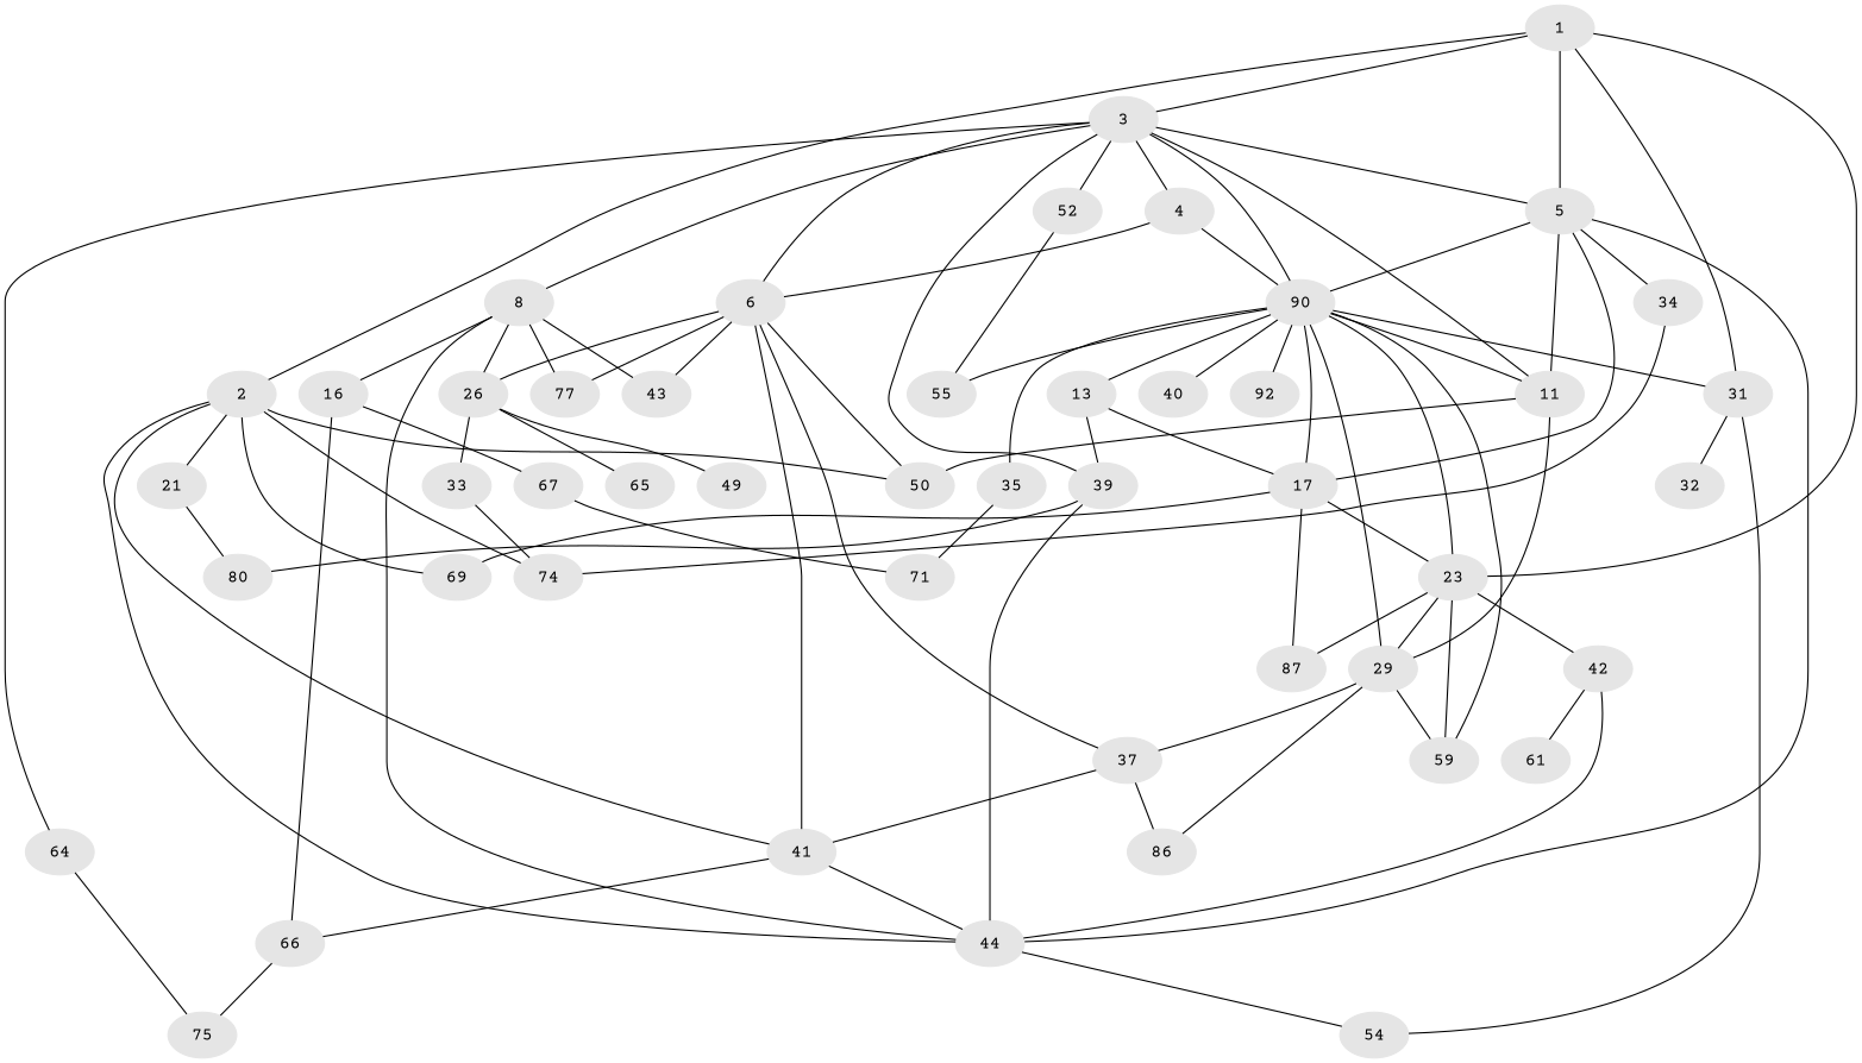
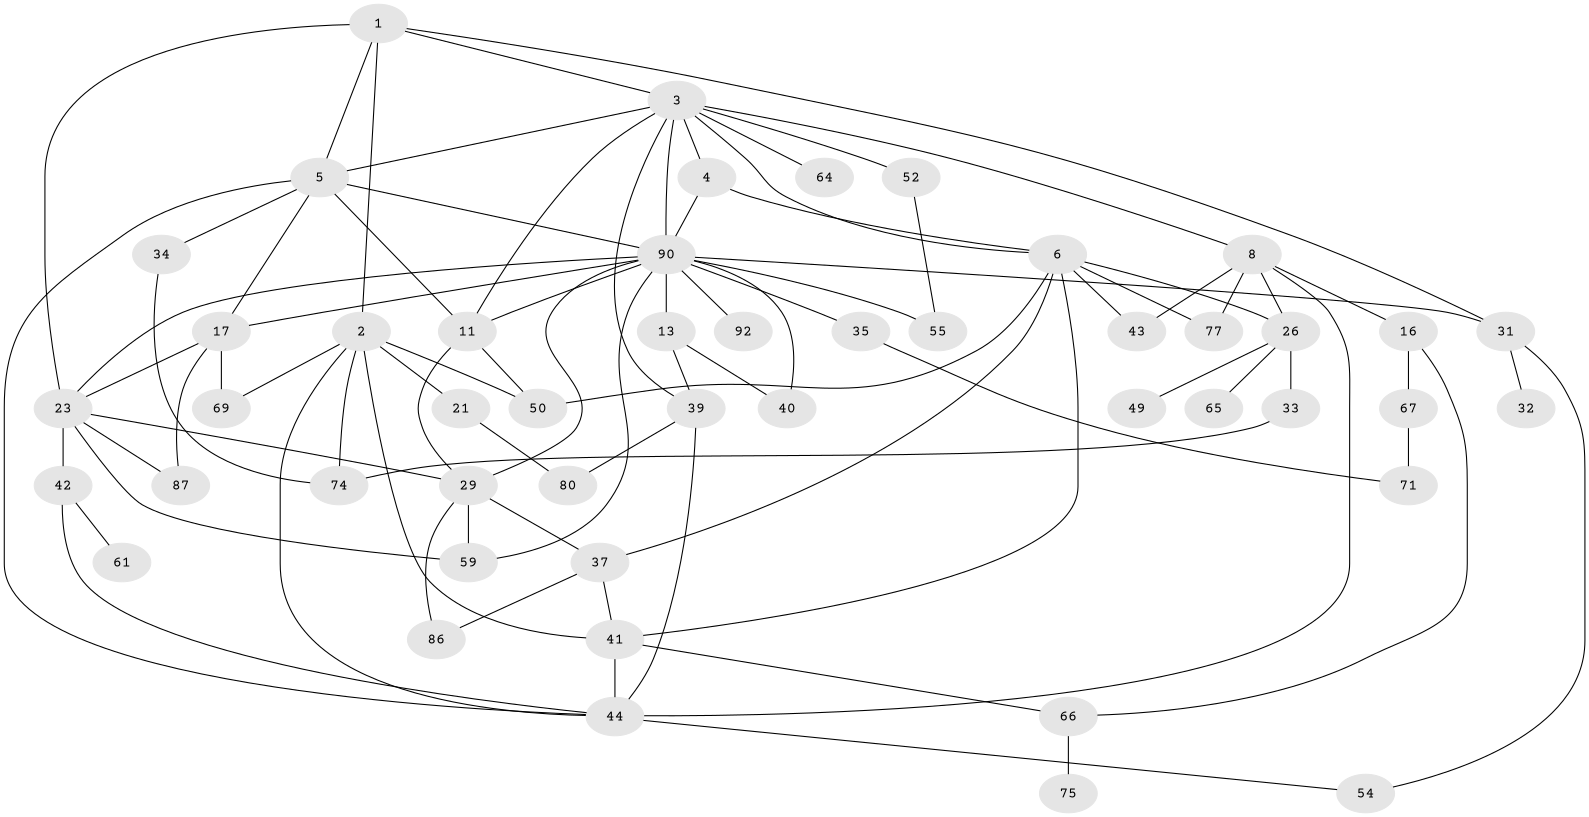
  graph {
    fontname="Courier Prime"
    node [color=gray90 fontname="Courier Prime" style=filled]
    edge [fontname="Courier Prime"]
    1 [super="+22+36"]
    2 [super="+45"]
    3 [super="+14+19"]
    5 [super="+12+20"]
    23 [super="+68+24"]
    31 [super="+73"]
    21
    41
    44 [super="+78+81"]
    50
    69
    n12 [label=74]
    4
    6 [super="+51+7"]
    8 [super="+25+9"]
    n16 [label=90 super="+18+53+70+83+15+28"]
    11 [super="+94"]
    39 [super="+63+79+85"]
    52
    64 [super="+90"]
    17 [super="+72"]
    34
    29 [super="+48+30+93"]
    59
    87
    42 [super="+60"]
    32
    54 [super="+92"]
    80
    66 [super="+84"]
    26
    37 [super="+74"]
    43
    77 [super="+89"]
    16
    13 [super="+57"]
    35
    40 [super="+62"]
    55
    n40 [label=92]
    75
    65
    33
    49
    86
    67
    71
    61
    1 -- 2
    1 -- 3
    1 -- 5
    1 -- 23
    1 -- 31
    2 -- 21
    2 -- 41
    2 -- 44
    2 -- 50
    2 -- 69
    2 -- n12
    3 -- 5
    3 -- 4
    3 -- 6
    3 -- 8
    3 -- n16
    3 -- 11
    3 -- 39
    3 -- 52
    3 -- 64
    5 -- 44
    5 -- n16
    5 -- 11
    5 -- 17
    5 -- 34
    23 -- 29
    23 -- 59
    23 -- 87
    23 -- 42
    31 -- 32
    31 -- 54
    21 -- 80
    41 -- 44
    41 -- 66
    44 -- 54
    4 -- 6
    4 -- n16 [weight=2]
    6 -- 41
    6 -- 50
    6 -- 26
    6 -- 37
    6 -- 43
    6 -- 77
    8 -- 44
    8 -- 26
    8 -- 43
    8 -- 77
    8 -- 16
    n16 -- 23
    n16 -- 31
    n16 -- 11
    n16 -- 17
    n16 -- 29 [weight=2]
    n16 -- 59
    n16 -- 13
    n16 -- 35
    n16 -- 40
    n16 -- 55
    n16 -- n40
    11 -- 50
    11 -- 29
    39 -- 44
    39 -- 80
    52 -- 55
-   64 -- 75
    17 -- 23
    17 -- 69
    17 -- 87
    34 -- n12
    29 -- 59
    29 -- 37
    29 -- 86
    42 -- 44
    42 -- 61
    66 -- 75
    26 -- 65
    26 -- 33
    26 -- 49
    37 -- 41
    37 -- 86
    16 -- 66
    16 -- 67
    13 -- 39
-   13 -- 17
+   13 -- 40
    35 -- 71
    33 -- n12
    67 -- 71
  }
